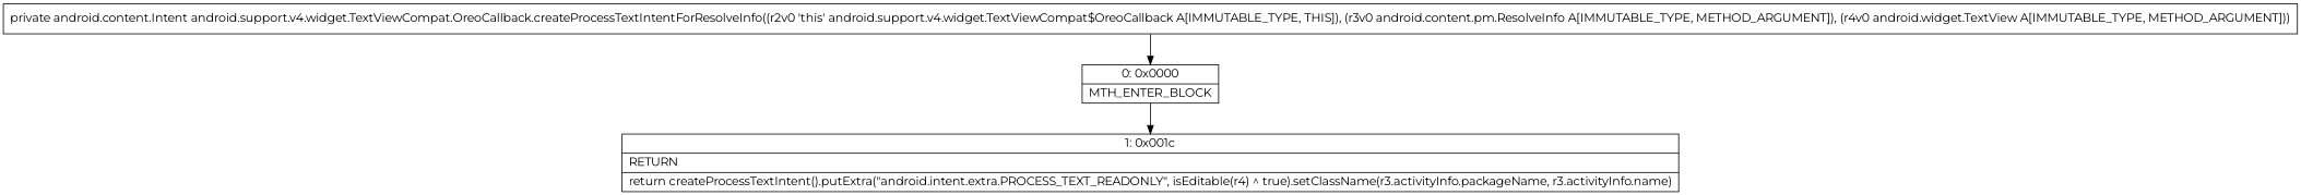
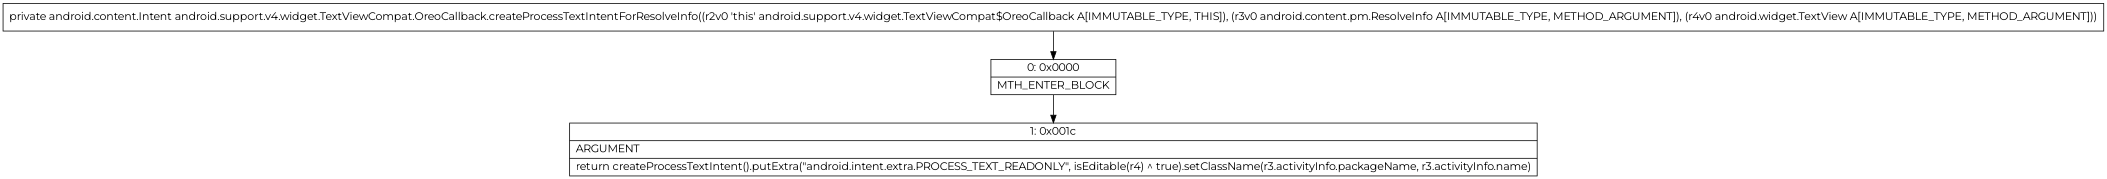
  digraph {
    fontname=Montserrat
    node [shape=record fontname=Montserrat]
    edge [fontname=Montserrat]
    n1 [label="{0\:\ 0x0000|MTH_ENTER_BLOCK\l}"]
-   n2 [label="{1\:\ 0x001c|RETURN\l|return createProcessTextIntent().putExtra(\"android.intent.extra.PROCESS_TEXT_READONLY\", isEditable(r4) ^ true).setClassName(r3.activityInfo.packageName, r3.activityInfo.name)\l}"]
+   n2 [label="{1\:\ 0x001c|ARGUMENT\l|return createProcessTextIntent().putExtra(\"android.intent.extra.PROCESS_TEXT_READONLY\", isEditable(r4) ^ true).setClassName(r3.activityInfo.packageName, r3.activityInfo.name)\l}"]
    n3 [label="{private android.content.Intent android.support.v4.widget.TextViewCompat.OreoCallback.createProcessTextIntentForResolveInfo((r2v0 'this' android.support.v4.widget.TextViewCompat$OreoCallback A[IMMUTABLE_TYPE, THIS]), (r3v0 android.content.pm.ResolveInfo A[IMMUTABLE_TYPE, METHOD_ARGUMENT]), (r4v0 android.widget.TextView A[IMMUTABLE_TYPE, METHOD_ARGUMENT])) }"]
    n1 -> n2
    n3 -> n1
  }
